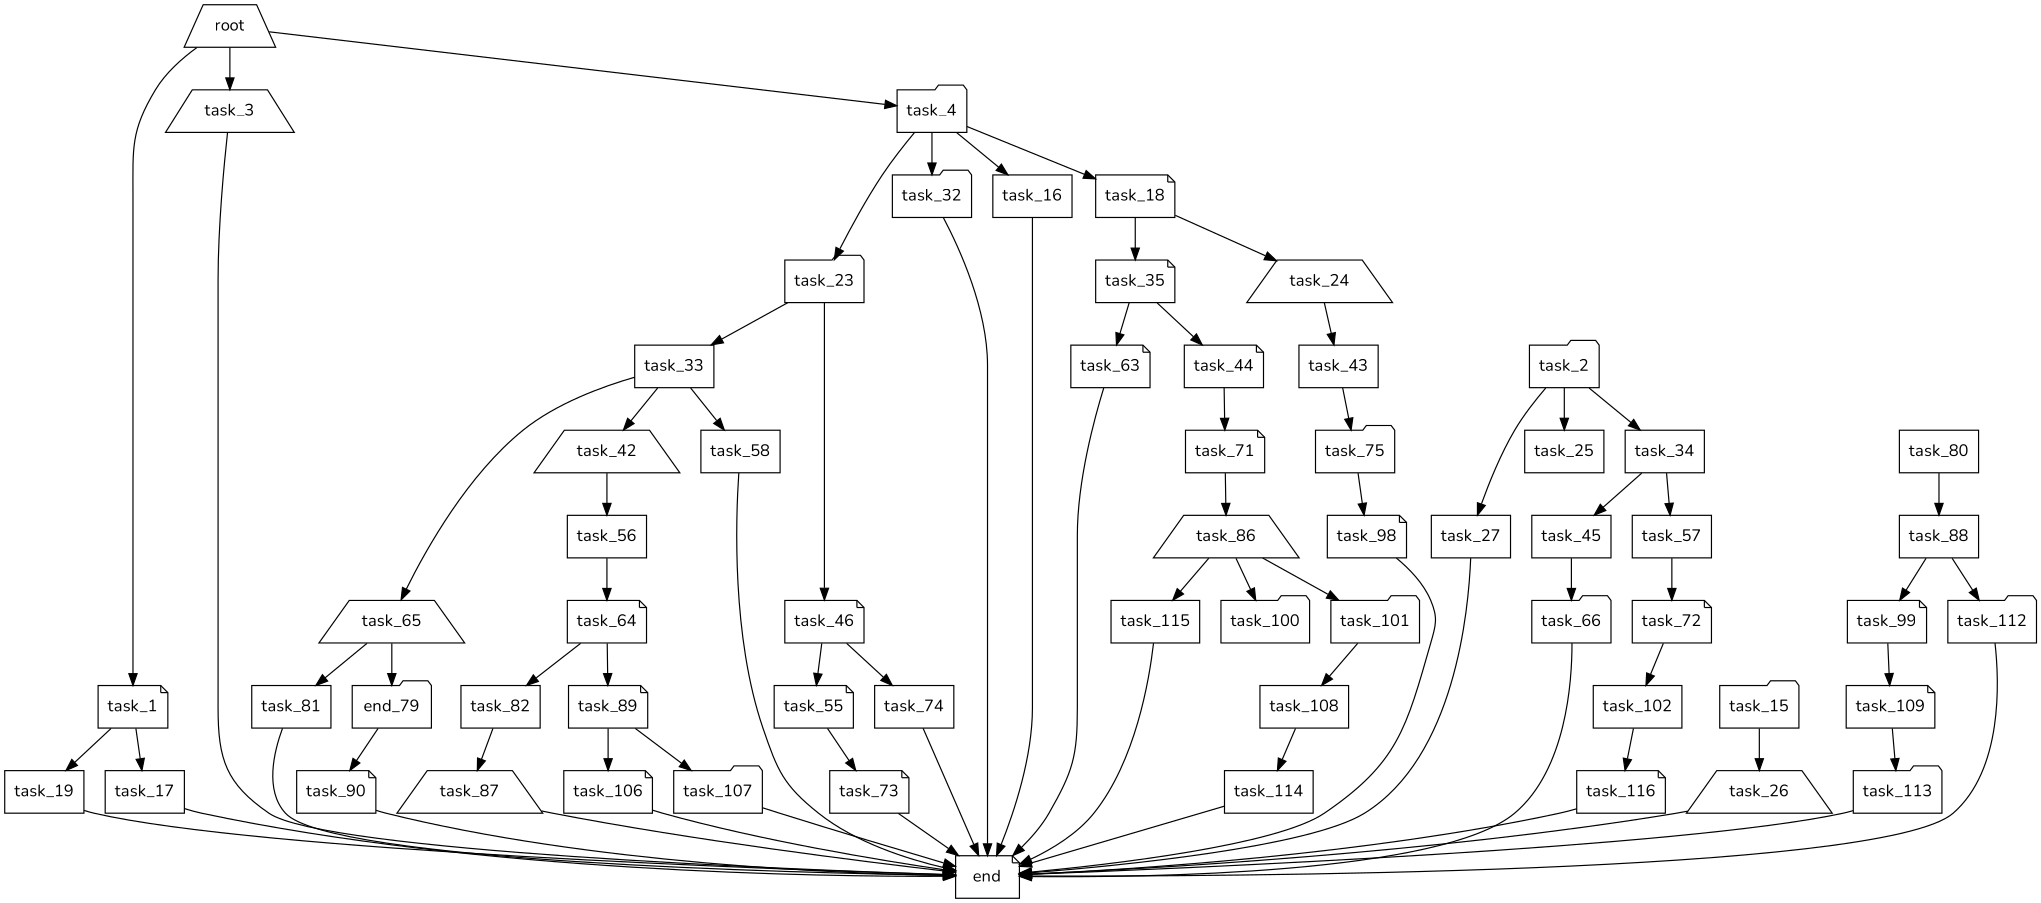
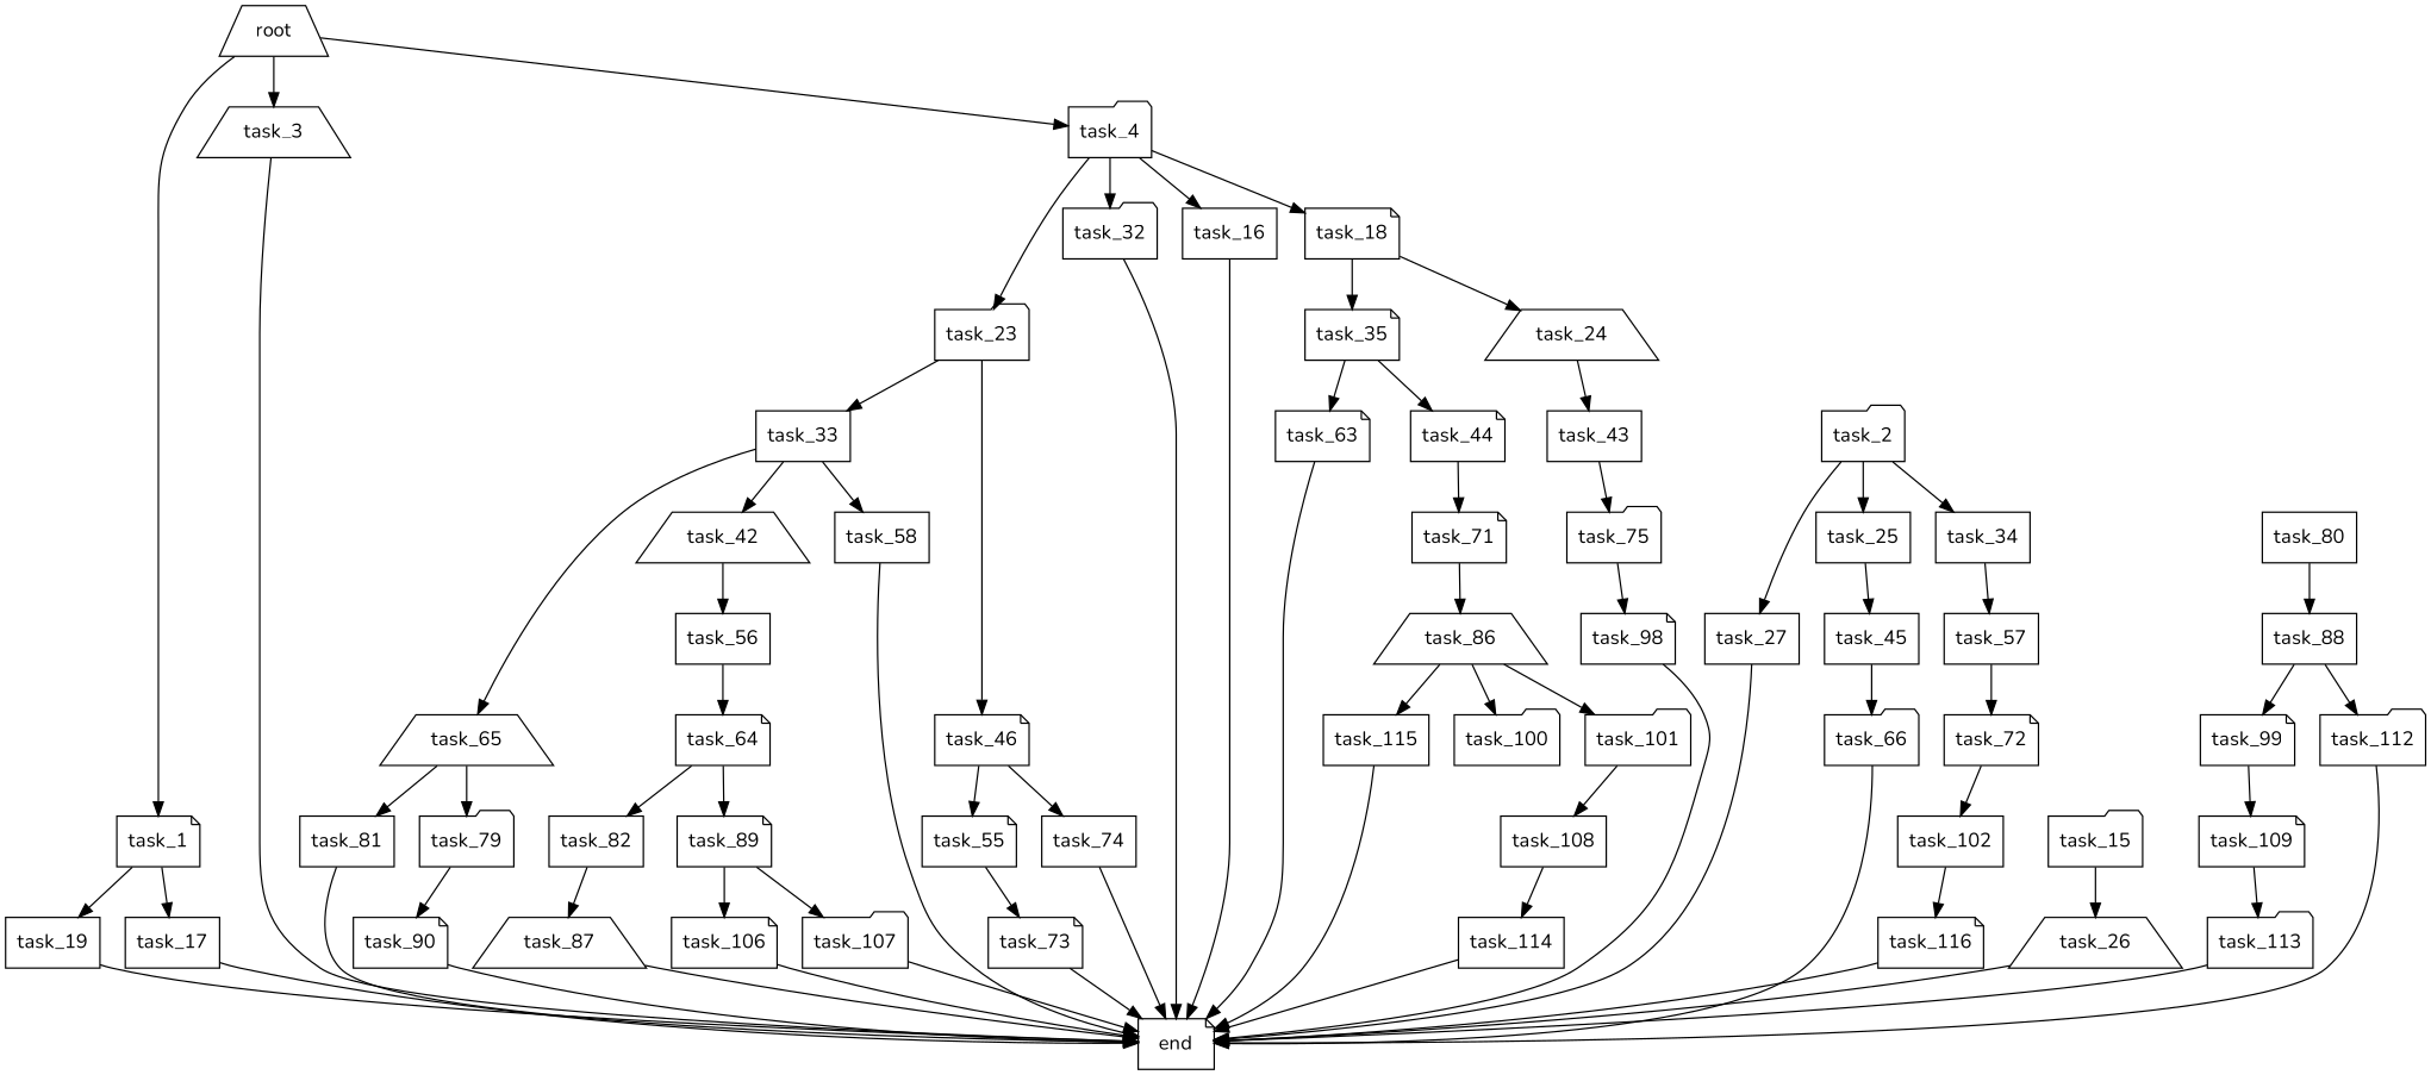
  digraph {
    fontname=Nunito
    node [fontname=Nunito shape=box]
    edge [fontname=Nunito]
    root [shape=trapezium]
    task_1 [shape=note]
    task_3 [shape=trapezium]
    task_4 [shape=folder]
    task_17
    task_19
    task_2 [shape=folder]
    task_25
    task_27
    task_34
    end [shape=note]
    task_16
    task_18 [shape=note]
    task_23 [shape=folder]
    task_32 [shape=folder]
    task_15 [shape=folder]
    task_26 [shape=trapezium]
    task_45
    task_57
    task_24 [shape=trapezium]
    task_35 [shape=note]
    task_33
    task_46 [shape=note]
    task_66 [shape=folder]
    task_72 [shape=note]
    task_43
    task_44 [shape=note]
    task_63 [shape=note]
    task_42 [shape=trapezium]
    task_58
    task_65 [shape=trapezium]
    task_55 [shape=note]
    task_74
    task_75 [shape=folder]
    task_71 [shape=note]
    task_56
-   task_79 [shape=folder label=end_79]
+   task_79 [shape=folder]
    task_81
    task_73 [shape=note]
    task_98 [shape=note]
    task_64 [shape=note]
    task_90 [shape=note]
    task_102
    task_86 [shape=trapezium]
    task_82
    task_89 [shape=note]
    task_80
    task_88
    task_100 [shape=folder]
    task_101 [shape=folder]
    task_115
    task_99 [shape=note]
    task_112 [shape=folder]
    task_87 [shape=trapezium]
    task_106 [shape=note]
    task_107 [shape=folder]
    task_116 [shape=note]
    task_108
    task_109 [shape=note]
    task_114
    task_113 [shape=folder]
    root -> task_1
    root -> task_3
    root -> task_4
    task_1 -> task_17
    task_1 -> task_19
    task_3 -> end
    task_4 -> task_16
    task_4 -> task_18
    task_4 -> task_23
    task_4 -> task_32
    task_17 -> end
    task_19 -> end
    task_2 -> task_25
    task_2 -> task_27
    task_2 -> task_34
-   task_34 -> task_45
+   task_25 -> task_45
    task_27 -> end
    task_34 -> task_57
    task_16 -> end
    task_18 -> task_24
    task_18 -> task_35
    task_23 -> task_33
    task_23 -> task_46
    task_32 -> end
    task_15 -> task_26
    task_26 -> end
    task_45 -> task_66
    task_57 -> task_72
    task_24 -> task_43
    task_35 -> task_44
    task_35 -> task_63
    task_33 -> task_42
    task_33 -> task_58
    task_33 -> task_65
    task_46 -> task_55
    task_46 -> task_74
    task_66 -> end
    task_72 -> task_102
    task_43 -> task_75
    task_44 -> task_71
    task_63 -> end
    task_42 -> task_56
    task_58 -> end
    task_65 -> task_79
    task_65 -> task_81
    task_55 -> task_73
    task_74 -> end
    task_75 -> task_98
    task_71 -> task_86
    task_56 -> task_64
    task_79 -> task_90
    task_81 -> end
    task_73 -> end
    task_98 -> end
    task_64 -> task_82
    task_64 -> task_89
    task_90 -> end
    task_102 -> task_116
    task_86 -> task_100
    task_86 -> task_101
    task_86 -> task_115
    task_82 -> task_87
    task_89 -> task_106
    task_89 -> task_107
    task_80 -> task_88
    task_88 -> task_99
    task_88 -> task_112
    task_101 -> task_108
    task_115 -> end
    task_99 -> task_109
    task_112 -> end
    task_87 -> end
    task_106 -> end
    task_107 -> end
    task_116 -> end
    task_108 -> task_114
    task_109 -> task_113
    task_114 -> end
    task_113 -> end
  }
